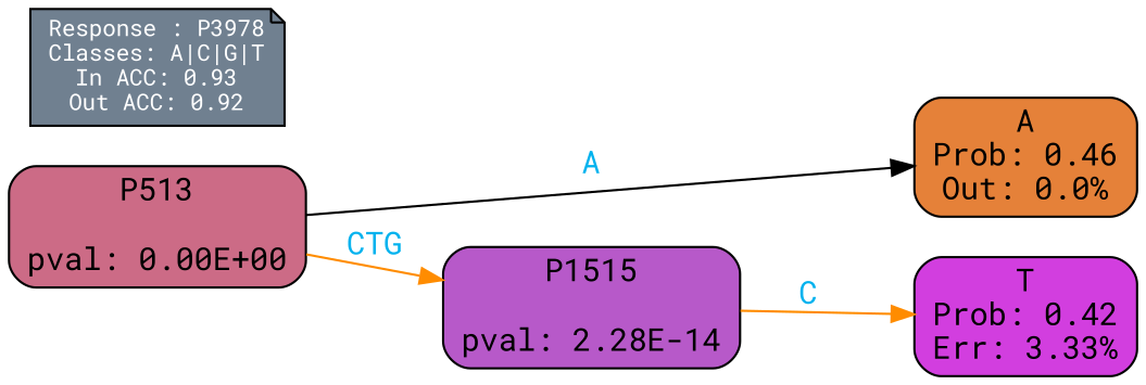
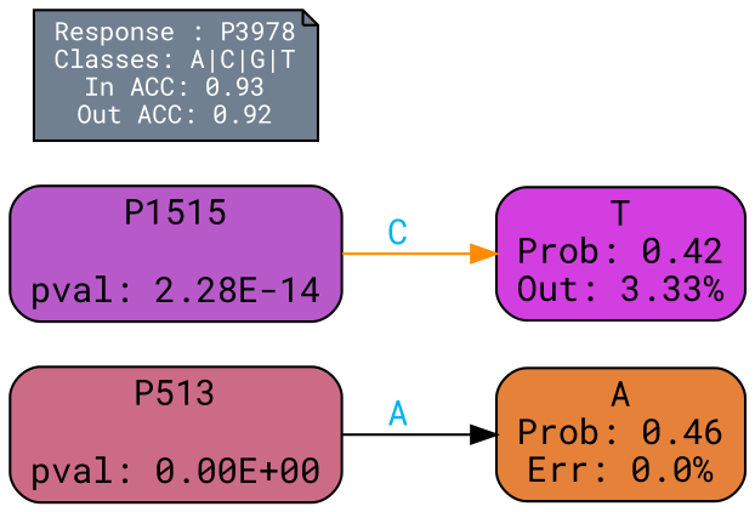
  digraph {
    fontname="Roboto Mono"
    rankdir=LR
    ranksep=equally
    splines=polylines
    node [color=black fontname="Roboto Mono" shape=box style="filled, rounded"]
    edge [color=darkorange fontcolor=deepskyblue2 fontname="Roboto Mono"]
-   n1 [fillcolor="#e58139" label="A\nProb: 0.46\nOut: 0.0%"]
-   n2 [fillcolor="#d23edf" label="T\nProb: 0.42\nErr: 3.33%"]
+   n1 [fillcolor="#e58139" label="A\nProb: 0.46\nErr: 0.0%"]
+   n2 [fillcolor="#d23edf" label="T\nProb: 0.42\nOut: 3.33%"]
    n3 [align=left fillcolor=slategray fontcolor=white fontsize=10 label="Response : P3978\nClasses: A|C|G|T\nIn ACC: 0.93\nOut ACC: 0.92\n" shape=note style=filled]
    n4 [fillcolor="#cc6b86" label="P513\n\npval: 0.00E+00"]
    n5 [fillcolor="#b759c9" label="P1515\n\npval: 2.28E-14"]
    subgraph sub_1 {
      rank=same
      n1
      n2
    }
    subgraph sub_2 {
      rank=same
      n3
      n4
    }
    n4 -> n1 [color=black label=A]
-   n4 -> n5 [label=CTG]
    n5 -> n2 [label=C]
  }
